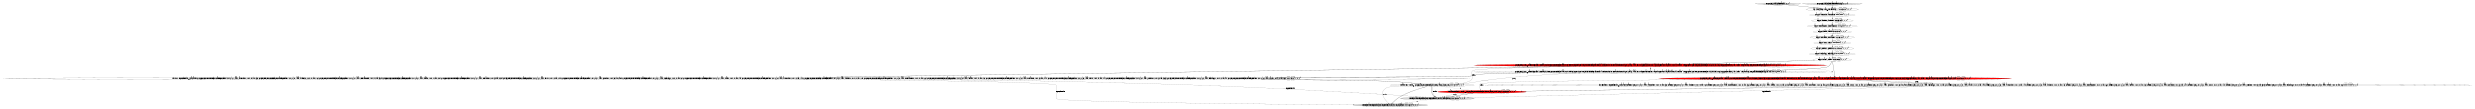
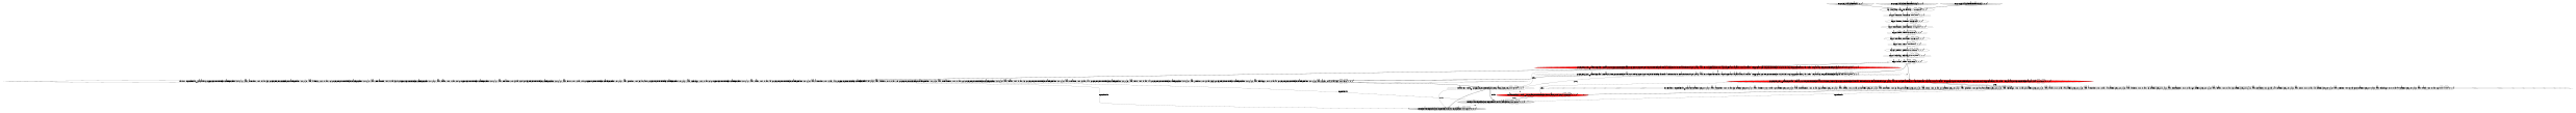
  digraph {
    node [fillcolor=white shape=ellipse style=filled]
    edge [style=bold]
    n1 [fillcolor=red label="GroupByQuery query = makeQueryBuilder().setDataSource(QueryRunnerTestHelper.dataSource).setQuerySegmentSpec(QueryRunnerTestHelper.firstToThird).setDimensions(new ExtractionDimensionSpec(\"quality\",\"alias\",new LookupExtractionFn(new MapLookupExtractor(map,false),true,null,true,false))).setAggregatorSpecs(QueryRunnerTestHelper.rowsCount,new LongSumAggregatorFactory(\"idx\",\"index\")).setGranularity(QueryRunnerTestHelper.dayGran).build()@@@13@@@['1', '0', '0']"]
    n2 [label="Iterable<Row> results = GroupByQueryRunnerTestHelper.runQuery(factory,runner,query)@@@15@@@['1', '0', '1']"]
    n3 [fillcolor=red label="GroupByQuery query = makeQueryBuilder().setDataSource(QueryRunnerTestHelper.dataSource).setQuerySegmentSpec(QueryRunnerTestHelper.firstToThird).setDimensions(new ExtractionDimensionSpec(\"quality\",\"alias\",new LookupExtractionFn(new MapLookupExtractor(map,false),true,null,true,false))).setAggregatorSpecs(QueryRunnerTestHelper.rowsCount,new LongSumAggregatorFactory(\"idx\",\"index\")).setGranularity(QueryRunnerTestHelper.dayGran).build()@@@13@@@['0', '1', '0']"]
    n4 [label="GroupByQuery query = makeQueryBuilder().setDataSource(QueryRunnerTestHelper.dataSource).setQuerySegmentSpec(QueryRunnerTestHelper.firstToThird).setDimensions(new ExtractionDimensionSpec(\"quality\",\"alias\",new LookupExtractionFn(new MapLookupExtractor(map,false),false,null,true,false))).setAggregatorSpecs(QueryRunnerTestHelper.rowsCount,new LongSumAggregatorFactory(\"idx\",\"index\")).setGranularity(QueryRunnerTestHelper.dayGran).build()@@@13@@@['0', '0', '1']"]
    n5 [label="List<Row> expectedResults = Arrays.asList(GroupByQueryRunnerTestHelper.createExpectedRow(\"2011-04-01\",\"alias\",\"automotive0\",\"rows\",1L,\"idx\",135L),GroupByQueryRunnerTestHelper.createExpectedRow(\"2011-04-01\",\"alias\",\"business0\",\"rows\",1L,\"idx\",118L),GroupByQueryRunnerTestHelper.createExpectedRow(\"2011-04-01\",\"alias\",\"entertainment0\",\"rows\",1L,\"idx\",158L),GroupByQueryRunnerTestHelper.createExpectedRow(\"2011-04-01\",\"alias\",\"health0\",\"rows\",1L,\"idx\",120L),GroupByQueryRunnerTestHelper.createExpectedRow(\"2011-04-01\",\"alias\",\"mezzanine0\",\"rows\",3L,\"idx\",2870L),GroupByQueryRunnerTestHelper.createExpectedRow(\"2011-04-01\",\"alias\",\"news0\",\"rows\",1L,\"idx\",121L),GroupByQueryRunnerTestHelper.createExpectedRow(\"2011-04-01\",\"alias\",\"premium0\",\"rows\",3L,\"idx\",2900L),GroupByQueryRunnerTestHelper.createExpectedRow(\"2011-04-01\",\"alias\",\"technology0\",\"rows\",1L,\"idx\",78L),GroupByQueryRunnerTestHelper.createExpectedRow(\"2011-04-01\",\"alias\",\"travel0\",\"rows\",1L,\"idx\",119L),GroupByQueryRunnerTestHelper.createExpectedRow(\"2011-04-02\",\"alias\",\"automotive0\",\"rows\",1L,\"idx\",147L),GroupByQueryRunnerTestHelper.createExpectedRow(\"2011-04-02\",\"alias\",\"business0\",\"rows\",1L,\"idx\",112L),GroupByQueryRunnerTestHelper.createExpectedRow(\"2011-04-02\",\"alias\",\"entertainment0\",\"rows\",1L,\"idx\",166L),GroupByQueryRunnerTestHelper.createExpectedRow(\"2011-04-02\",\"alias\",\"health0\",\"rows\",1L,\"idx\",113L),GroupByQueryRunnerTestHelper.createExpectedRow(\"2011-04-02\",\"alias\",\"mezzanine0\",\"rows\",3L,\"idx\",2447L),GroupByQueryRunnerTestHelper.createExpectedRow(\"2011-04-02\",\"alias\",\"news0\",\"rows\",1L,\"idx\",114L),GroupByQueryRunnerTestHelper.createExpectedRow(\"2011-04-02\",\"alias\",\"premium0\",\"rows\",3L,\"idx\",2505L),GroupByQueryRunnerTestHelper.createExpectedRow(\"2011-04-02\",\"alias\",\"technology0\",\"rows\",1L,\"idx\",97L),GroupByQueryRunnerTestHelper.createExpectedRow(\"2011-04-02\",\"alias\",\"travel0\",\"rows\",1L,\"idx\",126L))@@@14@@@['1', '0', '1']"]
    n6 [label="map.put(\"business\",\"business0\")@@@5@@@['1', '1', '1']"]
    n7 [label="map.put(\"entertainment\",\"entertainment0\")@@@6@@@['1', '1', '1']"]
    n8 [label="map.put(\"news\",\"news0\")@@@9@@@['1', '1', '1']"]
    n9 [label="map.put(\"premium\",\"premium0\")@@@10@@@['1', '1', '1']"]
    n10 [label="map.put(\"mezzanine\",\"mezzanine0\")@@@8@@@['1', '1', '1']"]
    n11 [fillcolor=lightgray label="testGroupByWithSimpleRename['0', '0', '1']" shape=diamond]
    n12 [label="Map<String,String> map = new HashMap<>()@@@3@@@['1', '1', '1']"]
    n13 [label="map.put(\"health\",\"health0\")@@@7@@@['1', '1', '1']"]
    n14 [label="map.put(\"technology\",\"technology0\")@@@11@@@['1', '1', '1']"]
    n15 [fillcolor=red label="Iterable<ResultRow> results = GroupByQueryRunnerTestHelper.runQuery(factory,runner,query)@@@15@@@['0', '1', '0']"]
    n16 [fillcolor=lightgray label="TestHelper.assertExpectedObjects(expectedResults,results,\"retain-missing\")@@@16@@@['1', '1', '0']"]
    n17 [fillcolor=lightgray label="TestHelper.assertExpectedObjects(expectedResults,results,\"simple-rename\")@@@16@@@['0', '0', '1']"]
    n18 [label="map.put(\"automotive\",\"automotive0\")@@@4@@@['1', '1', '1']"]
    n19 [fillcolor=lightgray label="testGroupByWithSimpleRenameRetainMissing['0', '1', '0']" shape=diamond]
    n20 [label="List<ResultRow> expectedResults = Arrays.asList(makeRow(query,\"2011-04-01\",\"alias\",\"automotive0\",\"rows\",1L,\"idx\",135L),makeRow(query,\"2011-04-01\",\"alias\",\"business0\",\"rows\",1L,\"idx\",118L),makeRow(query,\"2011-04-01\",\"alias\",\"entertainment0\",\"rows\",1L,\"idx\",158L),makeRow(query,\"2011-04-01\",\"alias\",\"health0\",\"rows\",1L,\"idx\",120L),makeRow(query,\"2011-04-01\",\"alias\",\"mezzanine0\",\"rows\",3L,\"idx\",2870L),makeRow(query,\"2011-04-01\",\"alias\",\"news0\",\"rows\",1L,\"idx\",121L),makeRow(query,\"2011-04-01\",\"alias\",\"premium0\",\"rows\",3L,\"idx\",2900L),makeRow(query,\"2011-04-01\",\"alias\",\"technology0\",\"rows\",1L,\"idx\",78L),makeRow(query,\"2011-04-01\",\"alias\",\"travel0\",\"rows\",1L,\"idx\",119L),makeRow(query,\"2011-04-02\",\"alias\",\"automotive0\",\"rows\",1L,\"idx\",147L),makeRow(query,\"2011-04-02\",\"alias\",\"business0\",\"rows\",1L,\"idx\",112L),makeRow(query,\"2011-04-02\",\"alias\",\"entertainment0\",\"rows\",1L,\"idx\",166L),makeRow(query,\"2011-04-02\",\"alias\",\"health0\",\"rows\",1L,\"idx\",113L),makeRow(query,\"2011-04-02\",\"alias\",\"mezzanine0\",\"rows\",3L,\"idx\",2447L),makeRow(query,\"2011-04-02\",\"alias\",\"news0\",\"rows\",1L,\"idx\",114L),makeRow(query,\"2011-04-02\",\"alias\",\"premium0\",\"rows\",3L,\"idx\",2505L),makeRow(query,\"2011-04-02\",\"alias\",\"technology0\",\"rows\",1L,\"idx\",97L),makeRow(query,\"2011-04-02\",\"alias\",\"travel0\",\"rows\",1L,\"idx\",126L))@@@14@@@['0', '1', '0']"]
+   n21 [fillcolor=lightgray label="testGroupByWithSimpleRenameRetainMissing['1', '0', '0']" shape=diamond]
    n22 [label="map.put(\"travel\",\"travel0\")@@@12@@@['1', '1', '1']"]
    n1 -> n2 [label=query style=solid]
    n1 -> n3 [label=0 style=dashed]
    n1 -> n4 [label=0 style=dashed]
    n1 -> n5
    n2 -> n15 [label=0 style=dashed]
    n2 -> n16 [label=results style=solid]
    n2 -> n16
    n2 -> n17 [label=results style=solid]
    n2 -> n17
    n3 -> n15 [label=query style=solid]
    n3 -> n20 [label=query style=solid]
    n3 -> n20
    n4 -> n2 [label=query style=solid]
    n4 -> n5
    n5 -> n2
    n5 -> n16 [label=expectedResults style=solid]
    n5 -> n17 [label=expectedResults style=solid]
    n6 -> n7
    n7 -> n13
    n8 -> n9
    n9 -> n14
    n10 -> n8
    n11 -> n12
    n12 -> n18
    n13 -> n10
    n14 -> n22
    n15 -> n16
    n15 -> n16 [label=results style=solid]
    n16 -> n17 [label=0 style=dashed]
    n18 -> n6
    n19 -> n12
    n20 -> n15
    n20 -> n16 [label=expectedResults style=solid]
+   n21 -> n12
    n22 -> n1
    n22 -> n3
    n22 -> n4
  }
